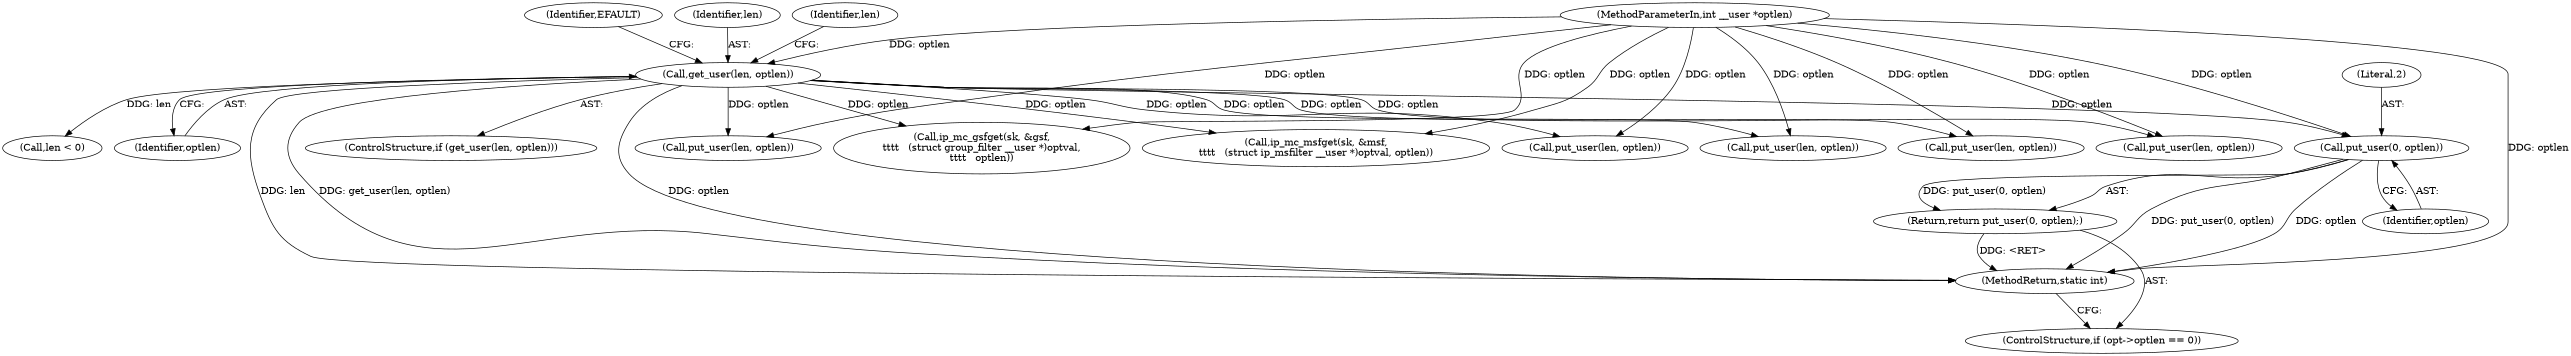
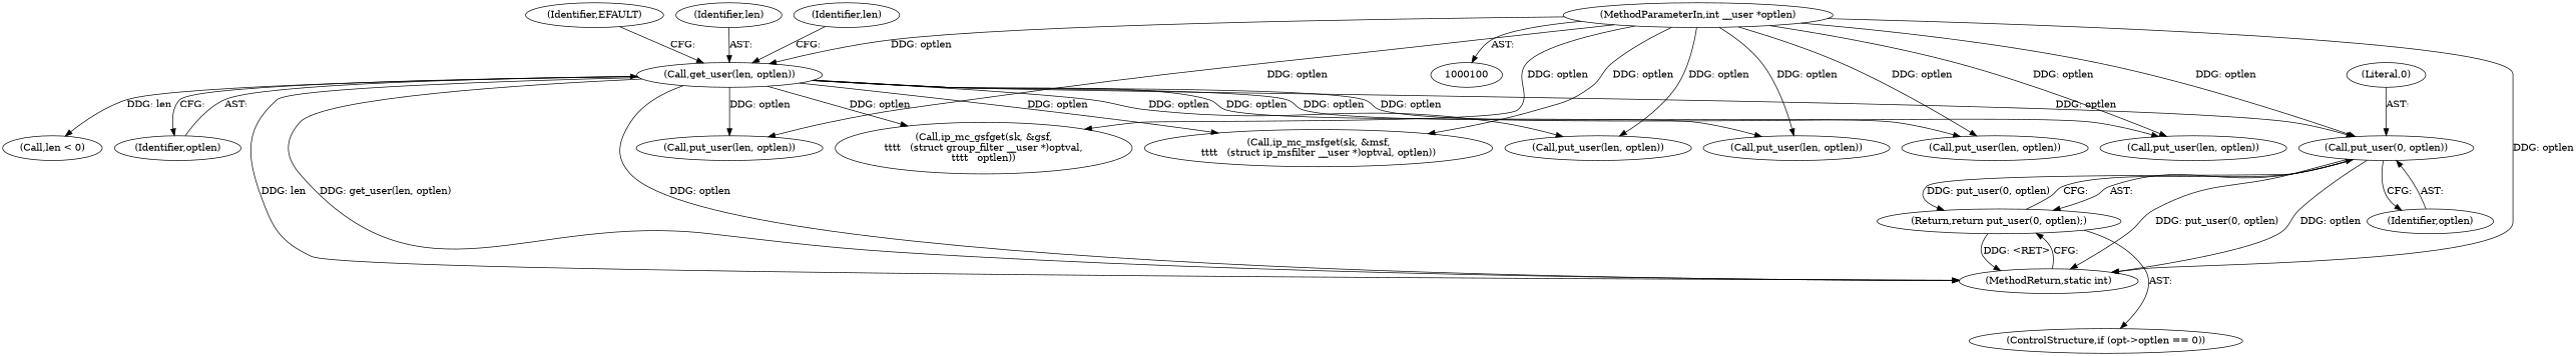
  digraph {
    n1 [label="(Call,put_user(0, optlen))"]
    n2 [label="(Return,return put_user(0, optlen);)"]
    n3 [label="(Identifier,optlen)"]
    n4 [label="(MethodReturn,static int)"]
    n5 [label="(ControlStructure,if (opt->optlen == 0))"]
    n6 [label="(Call,get_user(len, optlen))"]
    n7 [label="(Call,put_user(len, optlen))"]
    n8 [label="(Call,put_user(len, optlen))"]
-   n9 [label="(ControlStructure,if (get_user(len, optlen)))"]
    n10 [label="(Call,ip_mc_gsfget(sk, &gsf,\n\t\t\t\t   (struct group_filter __user *)optval,\n\t\t\t\t   optlen))"]
    n11 [label="(Call,ip_mc_msfget(sk, &msf,\n\t\t\t\t   (struct ip_msfilter __user *)optval, optlen))"]
    n12 [label="(Call,len < 0)"]
    n13 [label="(Call,put_user(len, optlen))"]
    n14 [label="(Identifier,optlen)"]
    n15 [label="(Call,put_user(len, optlen))"]
    n16 [label="(Call,put_user(len, optlen))"]
    n17 [label="(MethodParameterIn,int __user *optlen)"]
+   1000100
    n19 [label="(Identifier,len)"]
-   n20 [label="(Literal,2)"]
+   n20 [label="(Literal,0)"]
    n21 [label="(Identifier,EFAULT)"]
    n22 [label="(Identifier,len)"]
    n1 -> n2 [label="AST: "]
    n1 -> n2 [label="DDG: put_user(0, optlen)"]
    n1 -> n3 [label="CFG: "]
    n1 -> n4 [label="DDG: put_user(0, optlen)"]
    n1 -> n4 [label="DDG: optlen"]
+   n2 -> n1 [label="CFG: "]
    n2 -> n4 [label="DDG: <RET>"]
    n2 -> n5 [label="AST: "]
    n3 -> n1 [label="AST: "]
-   n4 -> n5 [label="CFG: "]
+   n4 -> n2 [label="CFG: "]
    n6 -> n1 [label="DDG: optlen"]
    n6 -> n4 [label="DDG: len"]
    n6 -> n4 [label="DDG: optlen"]
    n6 -> n4 [label="DDG: get_user(len, optlen)"]
    n6 -> n7 [label="DDG: optlen"]
    n6 -> n8 [label="DDG: optlen"]
-   n6 -> n9 [label="AST: "]
    n6 -> n10 [label="DDG: optlen"]
    n6 -> n11 [label="DDG: optlen"]
    n6 -> n12 [label="DDG: len"]
    n6 -> n13 [label="DDG: optlen"]
    n6 -> n14 [label="CFG: "]
    n6 -> n15 [label="DDG: optlen"]
    n6 -> n16 [label="DDG: optlen"]
    n14 -> n6 [label="AST: "]
    n17 -> n1 [label="DDG: optlen"]
    n17 -> n4 [label="DDG: optlen"]
    n17 -> n6 [label="DDG: optlen"]
    n17 -> n7 [label="DDG: optlen"]
    n17 -> n8 [label="DDG: optlen"]
    n17 -> n10 [label="DDG: optlen"]
    n17 -> n11 [label="DDG: optlen"]
    n17 -> n13 [label="DDG: optlen"]
    n17 -> n15 [label="DDG: optlen"]
    n17 -> n16 [label="DDG: optlen"]
+   n17 -> 1000100 [label="AST: "]
    n19 -> n6 [label="CFG: "]
    n20 -> n1 [label="AST: "]
    n21 -> n6 [label="CFG: "]
    n22 -> n6 [label="AST: "]
  }
